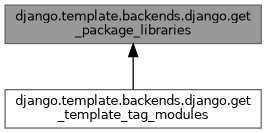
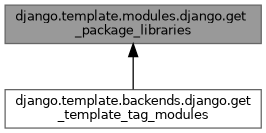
  digraph {
    rankdir=TB
    node [fontname=Helvetica fontsize=10 shape=box style=filled]
-   n1 [color=gray40 fillcolor=grey60 fontcolor=black height=0.2 label="django.template.backends.django.get\l_package_libraries" width=0.4]
+   n1 [color=gray40 fillcolor=grey60 fontcolor=black height=0.2 label="django.template.modules.django.get\l_package_libraries" width=0.4]
    n2 [color=grey40 fillcolor=white height=0.2 label="django.template.backends.django.get\l_template_tag_modules" width=0.4]
    n1 -> n2 [color=black dir=back fontname=Helvetica fontsize=10 labelfontname=Helvetica labelfontsize=10 style=solid]
  }
